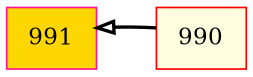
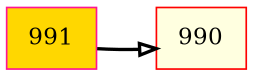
  digraph {
    rankdir=LR
    node [shape=record style=filled]
    n1 [label="{991}" fillcolor=gold color=deeppink]
    n2 [label="{990}" fillcolor=lightyellow color=red]
-   n2 -> n1 [style=bold arrowhead=onormal]
+   n1 -> n2 [style=bold arrowhead=onormal]
  }
